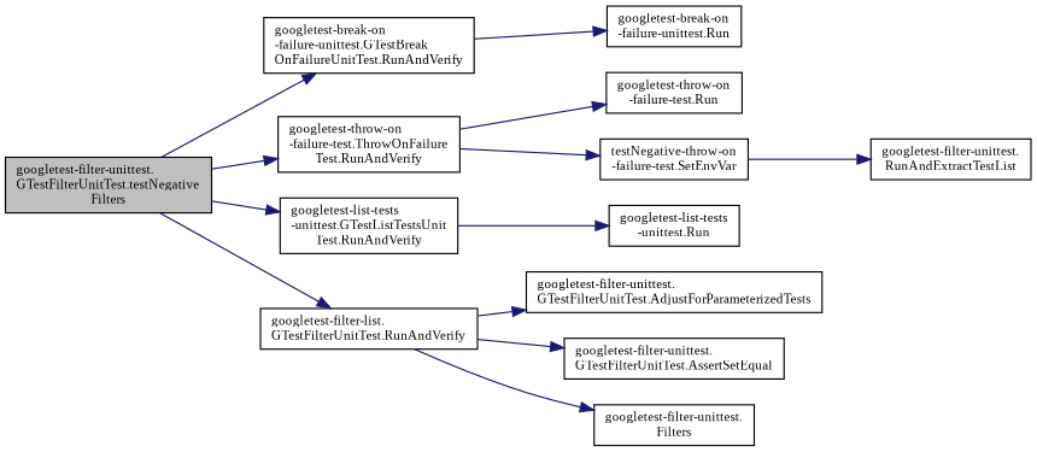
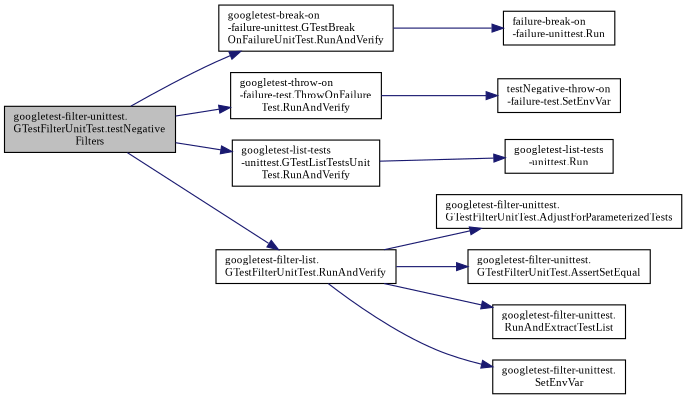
  digraph {
    fontname="Liberation Serif"
    rankdir=LR
    node [color=black fontname="Liberation Serif" fontsize=10 shape=record]
    edge [color=midnightblue fontname="Liberation Serif" fontsize=10 labelfontname=Helvetica labelfontsize=10 style=solid]
    n1 [fillcolor=grey75 fontcolor=black height=0.2 label="googletest-filter-unittest.\lGTestFilterUnitTest.testNegative\lFilters" style=filled width=0.4]
    n2 [height=0.2 label="googletest-break-on\l-failure-unittest.GTestBreak\lOnFailureUnitTest.RunAndVerify" width=0.4]
    n3 [height=0.2 label="googletest-throw-on\l-failure-test.ThrowOnFailure\lTest.RunAndVerify" width=0.4]
    n4 [height=0.2 label="googletest-list-tests\l-unittest.GTestListTestsUnit\lTest.RunAndVerify" width=0.4]
    n5 [height=0.2 label="googletest-filter-list.\lGTestFilterUnitTest.RunAndVerify" width=0.4]
-   n6 [height=0.2 label="googletest-break-on\l-failure-unittest.Run" width=0.4]
-   n7 [height=0.2 label="googletest-throw-on\l-failure-test.Run" width=0.4]
+   n6 [height=0.2 label="failure-break-on\l-failure-unittest.Run" width=0.4]
    n8 [height=0.2 label="testNegative-throw-on\l-failure-test.SetEnvVar" width=0.4]
    n9 [height=0.2 label="googletest-list-tests\l-unittest.Run" width=0.4]
    n10 [height=0.2 label="googletest-filter-unittest.\lGTestFilterUnitTest.AdjustForParameterizedTests" width=0.4]
    n11 [height=0.2 label="googletest-filter-unittest.\lGTestFilterUnitTest.AssertSetEqual" width=0.4]
    n12 [height=0.2 label="googletest-filter-unittest.\lRunAndExtractTestList" width=0.4]
-   n13 [height=0.2 label="googletest-filter-unittest.\lFilters" width=0.4]
+   n13 [height=0.2 label="googletest-filter-unittest.\lSetEnvVar" width=0.4]
    n1 -> n2
    n1 -> n3
    n1 -> n4
    n1 -> n5
    n2 -> n6
-   n3 -> n7
    n3 -> n8
    n4 -> n9
    n5 -> n10
    n5 -> n11
-   n8 -> n12
+   n5 -> n12
    n5 -> n13
  }
